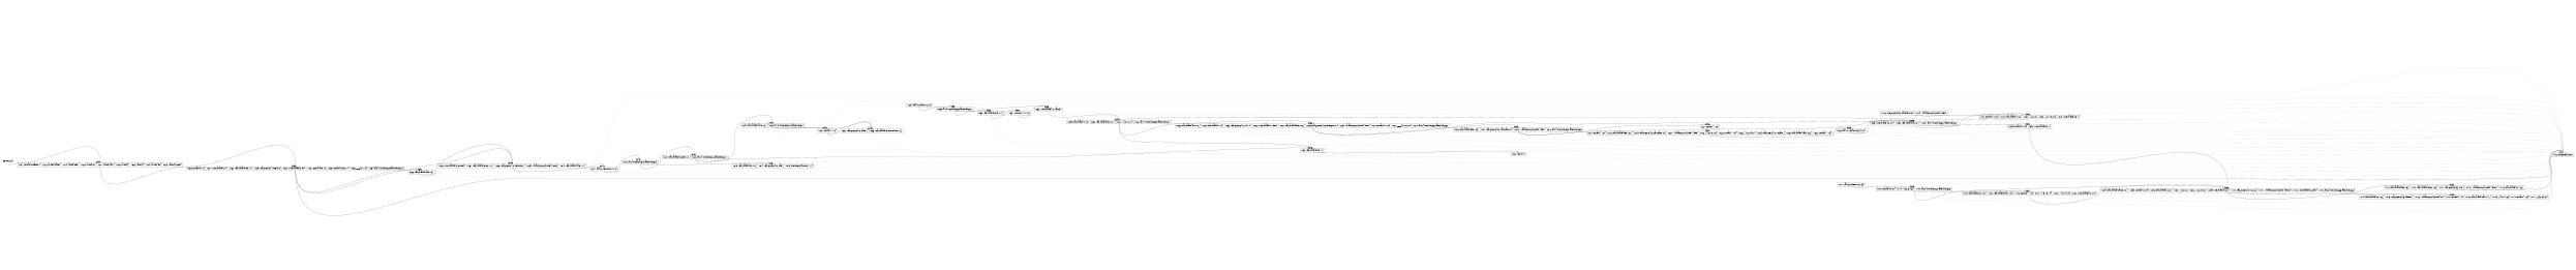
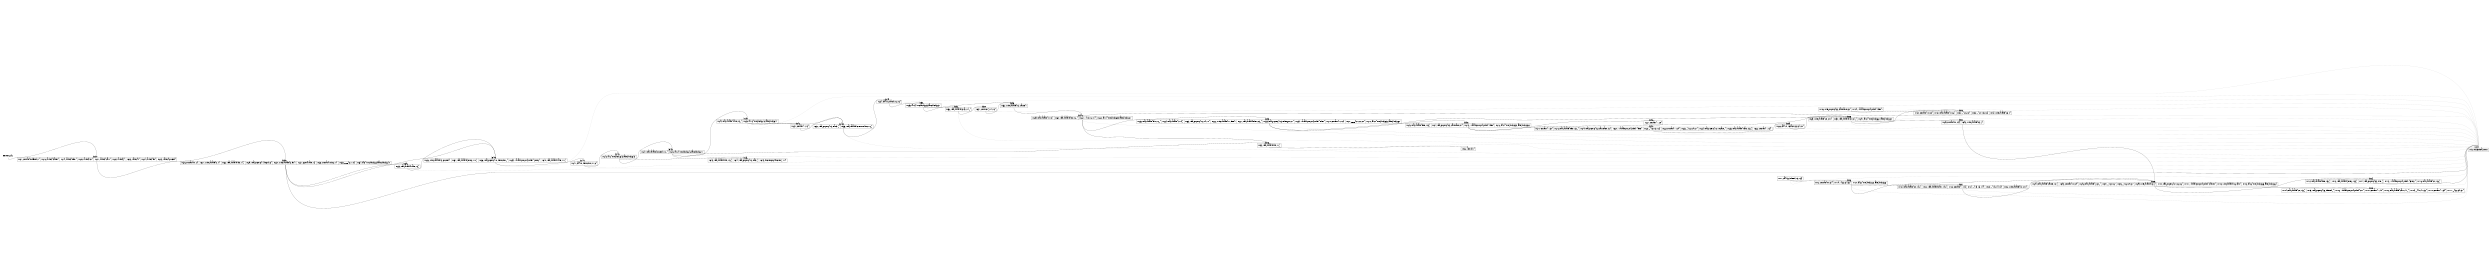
  digraph {
    rankdir=LR
    node [shape=record]
    edge [headport=n tailport=s]
    n1 [label=BB_entry245 shape=none]
    n2 [label="{10617: constant[undefined,v1]|10618: vardecl['classes']|10619: vardecl['elem']|10620: vardecl['cur']|10621: vardecl['clazz']|10622: vardecl['j']|10623: vardecl['i']|10624: vardecl['len']|10625: vardecl['proceed']}"]
    n3 [label="{10626: constant[0.0,v2]|10627: write-variable[v2,'i']*|10628: read-variable['this',v4,-]|10629: read-property[v4,'length',v3]|10630: write-variable[v3,'len']*|10631: typeof['value',v6]|10632: constant[\"string\",v7]|10633: ===[v6,v7,v5]|10634: if[v5](true-block:3639,false-block:3640)}"]
    n4 [label="{10636: write-variable[v5,'proceed']*|10637: read-variable['jQuery',v10,-]|10638: read-property[v10,'isFunction',-]|10639: \<variable-non-null-undef\>['jQuery']|10640: read-variable['value',v11,-]}"]
    n5 [label="{10635: read-variable['value',v5,-]}"]
    n6 [label="{10737: exceptional-return}"]
    n7 [label="{10641: call[v10,'isFunction',v11,v8]}"]
    n8 [label="{10642: if[v8](true-block:3643,false-block:3645)}"]
    n9 [label="{10643: read-variable['this',v13,-]|10644: read-property[v13,'each',-]|10645: function-expr[function(j),v14]}"]
    n10 [label="{10647: read-variable['proceed',v12,-]|10648: if[v12](true-block:3646,false-block:3671)}"]
    n11 [label="{10649: read-variable['value',v15,-]|10650: if[v15](true-block:3648,false-block:3647)}"]
    n12 [label="{10735: read-variable['this',v1,-]}"]
    n13 [label="{10652: read-property[v15,'match',-]|10653: read-variable['core_rnotwhite',v16,-]}"]
    n14 [label="{10651: constant[\"\",v15]}"]
    n15 [label="{10736: return[v1]}"]
    n16 [label="{10654: call[v15,'match',v16,v13]}"]
    n17 [label="{10655: if[v13](true-block:3653,false-block:3651)}"]
    n18 [label="{10658: write-variable[v13,'classes']*}"]
    n19 [label="{10656: read-variable['Array',v14,-]}"]
    n20 [label="{10659: read-variable['i',v15,-]|10660: read-variable['len',v16,-]|10661: \<[v15,v16,v14]|10662: if[v14](true-block:3655,false-block:3671)}"]
    n21 [label="{10657: construct[-,v14,v13]}"]
    n22 [label="{10663: read-variable['this',v18,-]|10664: read-variable['i',v19,-]|10665: read-property[v18,v19,v17]|10666: write-variable[v17,'elem']*|10667: read-variable['elem',v23,-]|10668: read-property[v23,'nodeType',v21]|10669: \<variable-non-null-undef\>['elem']|10670: constant[1.0,v22]|10671: ===[v21,v22,v20]|10672: if[v20](true-block:3656,false-block:3660)}"]
    n23 [label="{10689: write-variable[v20,'cur']*|10690: read-variable['cur',v24,-]|10691: if[v24](true-block:3661,false-block:3670)}"]
    n24 [label="{10673: read-variable['elem',v25,-]|10674: read-property[v25,'className',v24]|10675: \<variable-non-null-undef\>['elem']|10676: if[v24](true-block:3657,false-block:3658)}"]
    n25 [label="{10692: constant[0.0,v25]|10693: write-variable[v25,'j']*}"]
    n26 [label="{10730: constant[1.0,v25]|10731: read-variable['i',v26,-]|10732: +[v26,v27]|10733: +[v27,v25,v28]|10734: write-variable[v28,'i']}"]
    n27 [label="{10677: constant[\" \",v30]|10678: read-variable['elem',v32,-]|10679: read-property[v32,'className',v31]|10680: \<variable-non-null-undef\>['elem']|10681: +[v30,v31,v28]|10682: constant[\" \",v29]|10683: +[v28,v29,v27]|10684: read-property[v27,'replace',-]|10685: read-variable['rclass',v33,-]|10686: constant[\" \",v34]}"]
    n28 [label="{10687: constant[\" \",v20]}"]
    n29 [label="{10694: read-variable['classes',v27,-]|10695: constant[1.0,v29]|10696: read-variable['j',v30,-]|10697: +[v30,v28]|10698: +[v28,v29,v31]|10699: write-variable[v31,'j']|10700: read-property[v27,v28,v26]|10701: \<variable-non-null-undef\>['classes']|10702: write-variable[v26,'clazz']|10703: if[v26](true-block:3663,false-block:3664)}"]
    n30 [label="{10688: call[v27,'replace',v33,v34,v20]}"]
    n31 [label="{10704: read-variable['cur',v36,-]|10705: read-property[v36,'indexOf',-]|10706: \<variable-non-null-undef\>['cur']|10707: constant[\" \",v40]|10708: read-variable['clazz',v41,-]|10709: +[v40,v41,v38]|10710: constant[\" \",v39]|10711: +[v38,v39,v37]}"]
    n32 [label="{10712: read-variable['elem',v33,-]|10713: read-variable['jQuery',v35,-]|10714: read-property[v35,'trim',-]|10715: \<variable-non-null-undef\>['jQuery']|10716: read-variable['cur',v36,-]}"]
    n33 [label="{10717: call[v36,'indexOf',v37,v33]}"]
    n34 [label="{10718: constant[0.0,v34]|10719: \<[v33,v34,v32]|10720: if[v32](true-block:3667,false-block:3662)}"]
    n35 [label="{10721: read-variable['cur',v43,-]|10722: read-variable['clazz',v45,-]|10723: constant[\" \",v46]|10724: +[v45,v46,v44]|10725: +[v43,v44,v42]|10726: write-variable[v42,'cur']*}"]
    n36 [label="{10728: write-property[v33,'className',v32]|10729: \<variable-non-null-undef\>['elem']*}"]
    n1 -> n2 [headlabel="    3637"]
    n2 -> n3 [headlabel="      3638"]
    n3 -> n4 [headlabel="      3640"]
    n3 -> n5 [headlabel="      3639"]
    n3 -> n6 [color=black headlabel="      3673"]
    n4 -> n6 [color=gray]
    n4 -> n7 [headlabel="      3641"]
    n5 -> n4
    n5 -> n6 [color=gray]
    n7 -> n6 [color=gray]
    n7 -> n8 [headlabel="      3642"]
    n8 -> n9 [headlabel="      3643"]
    n8 -> n10 [headlabel="      3645"]
    n9 -> n6 [color=gray]
    n10 -> n6 [color=gray]
    n10 -> n11 [headlabel="      3646"]
    n10 -> n12 [headlabel="      3671"]
    n11 -> n6 [color=gray]
    n11 -> n13 [headlabel="      3648"]
    n11 -> n14 [headlabel="      3647"]
    n12 -> n6 [color=gray]
    n12 -> n15
    n13 -> n6 [color=gray]
+   n13 -> n16 [headlabel="      3649"]
    n14 -> n13
    n16 -> n6 [color=gray]
    n16 -> n17 [headlabel="      3650"]
    n17 -> n18 [headlabel="      3653"]
    n17 -> n19 [headlabel="      3651"]
    n18 -> n20 [headlabel="      3654"]
    n19 -> n6 [color=gray]
    n19 -> n21 [headlabel="      3652"]
    n20 -> n6 [color=gray]
    n20 -> n12
    n20 -> n22 [headlabel="      3655"]
    n21 -> n6 [color=gray]
    n21 -> n18
    n22 -> n6 [color=gray]
    n22 -> n23 [headlabel="      3660"]
    n22 -> n24 [headlabel="      3656"]
    n23 -> n6 [color=gray]
    n23 -> n25 [headlabel="      3661"]
    n23 -> n26 [headlabel="      3670"]
    n24 -> n6 [color=gray]
    n24 -> n27 [headlabel="      3657"]
    n24 -> n28 [headlabel="      3658"]
    n25 -> n29 [headlabel="      3662"]
    n26 -> n6 [color=gray]
    n26 -> n20
    n27 -> n6 [color=gray]
    n27 -> n30 [headlabel="      3659"]
    n28 -> n23
    n29 -> n6 [color=gray]
    n29 -> n31 [headlabel="      3663"]
    n29 -> n32 [headlabel="      3664"]
    n30 -> n6 [color=gray]
    n30 -> n23
    n31 -> n6 [color=gray]
    n32 -> n6 [color=black]
    n33 -> n6 [color=gray]
    n33 -> n34 [headlabel="      3666"]
    n34 -> n6 [color=gray]
    n34 -> n29
    n34 -> n35 [headlabel="      3667"]
    n35 -> n6 [color=gray]
    n35 -> n29
    n36 -> n6 [color=gray]
    n36 -> n26
  }
